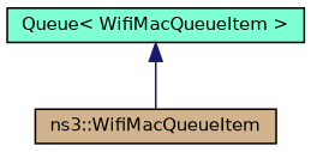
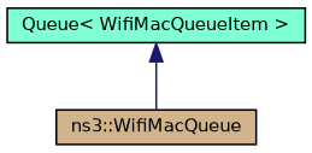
  digraph {
    node [color=black fontname=Helvetica fontsize=10 shape=record style=filled]
-   n1 [fillcolor=tan fontcolor=black height=0.2 label="ns3::WifiMacQueueItem" width=0.4]
+   n1 [fillcolor=tan fontcolor=black height=0.2 label="ns3::WifiMacQueue" width=0.4]
    n2 [fillcolor=aquamarine height=0.2 label="Queue\< WifiMacQueueItem \>" width=0.4]
    n2 -> n1 [color=midnightblue dir=back fontname=Helvetica fontsize=10 labelfontname=Helvetica labelfontsize=10 style=solid]
  }
